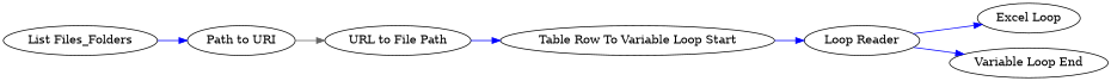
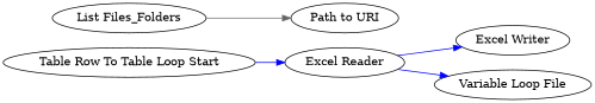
  digraph {
    rankdir=LR
    edge [color=blue]
-   n1 [label="Excel Loop"]
-   n2 [label="Variable Loop End"]
+   n1 [label="Excel Writer"]
+   n2 [label="Variable Loop File"]
    n3 [label="Path to URI"]
-   n4 [label="URL to File Path"]
-   n5 [label="Table Row To Variable Loop Start"]
-   n6 [label="Loop Reader"]
+   n5 [label="Table Row To Table Loop Start"]
+   n6 [label="Excel Reader"]
    n7 [label="List Files_Folders"]
-   n3 -> n4 [color=gray40]
-   n4 -> n5
    n5 -> n6
    n6 -> n1
    n6 -> n2
-   n7 -> n3
+   n7 -> n3 [color=gray40]
  }
